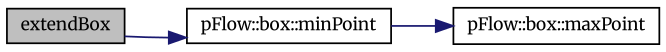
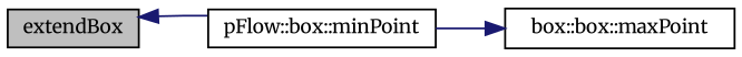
  digraph {
    fontname=Merriweather
    rankdir=LR
    node [color=black fillcolor=white fontname=Merriweather fontsize=10 shape=record style=filled]
    edge [color=midnightblue fontname=Merriweather fontsize=10 labelfontname=Helvetica labelfontsize=10 style=solid]
    n1 [fillcolor=grey75 fontcolor=black height=0.2 label=extendBox width=0.4]
    n2 [height=0.2 label="pFlow::box::minPoint" width=0.4]
-   n3 [height=0.2 label="pFlow::box::maxPoint" width=0.4]
-   n1 -> n2
+   n3 [height=0.2 label="box::box::maxPoint" width=0.4]
+   n2 -> n1
    n2 -> n3
  }
